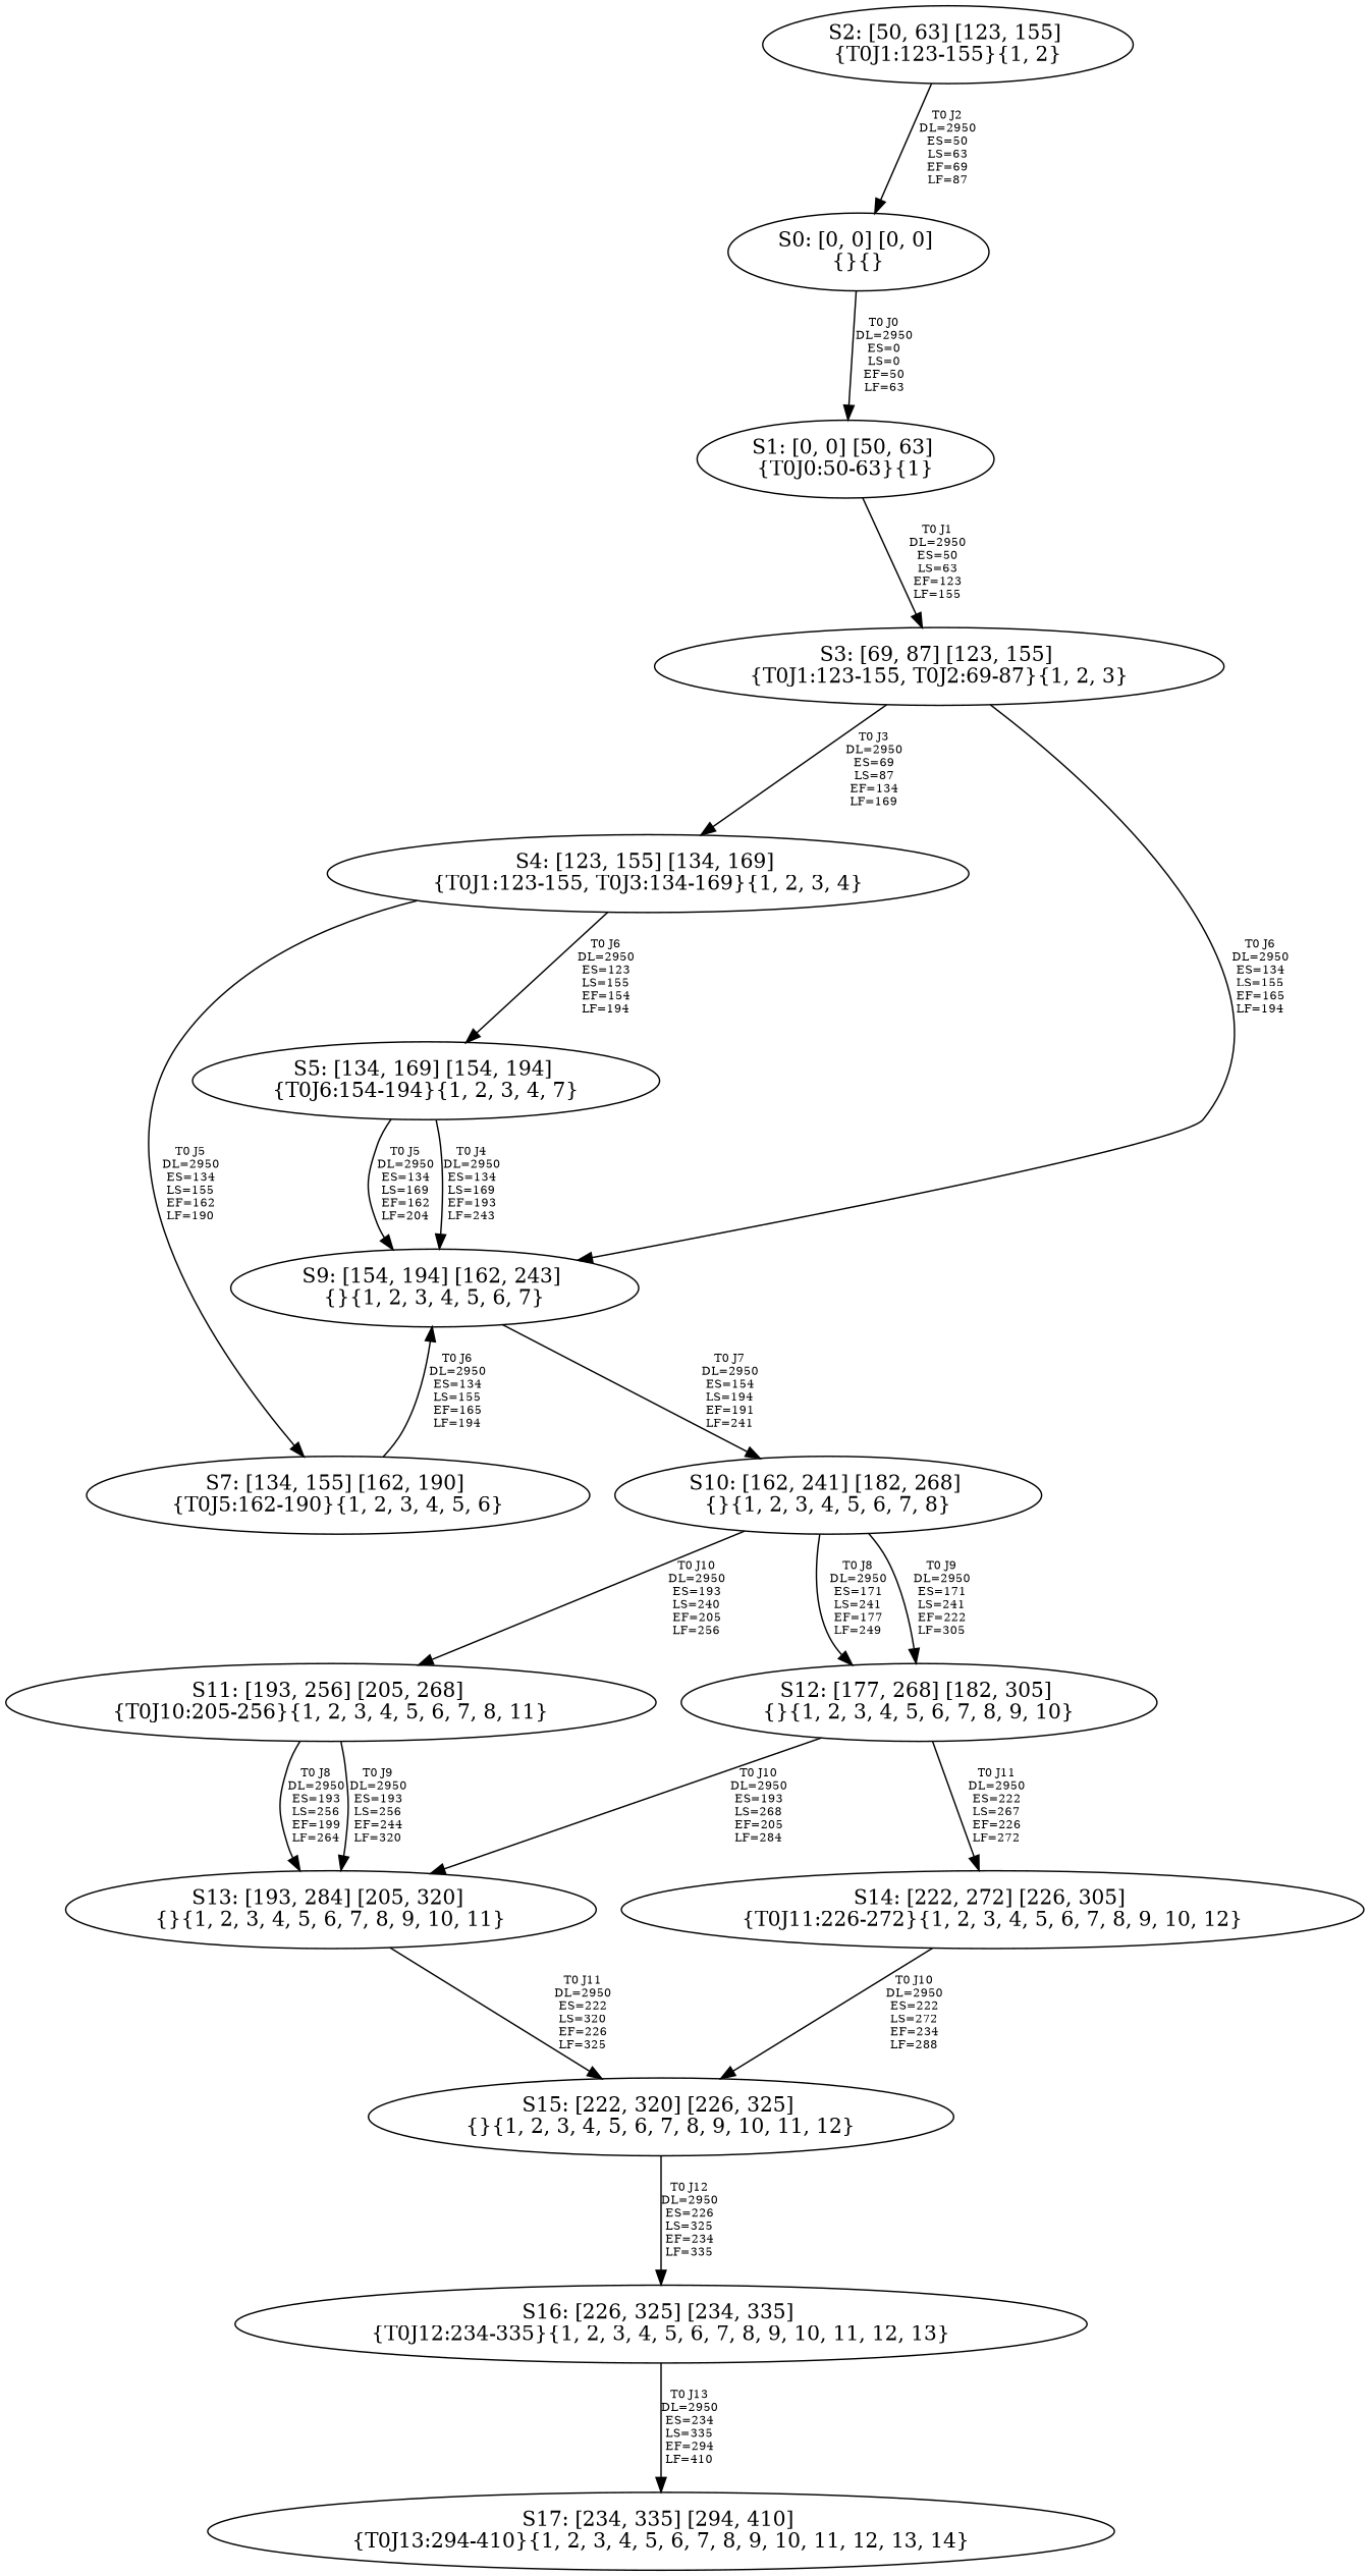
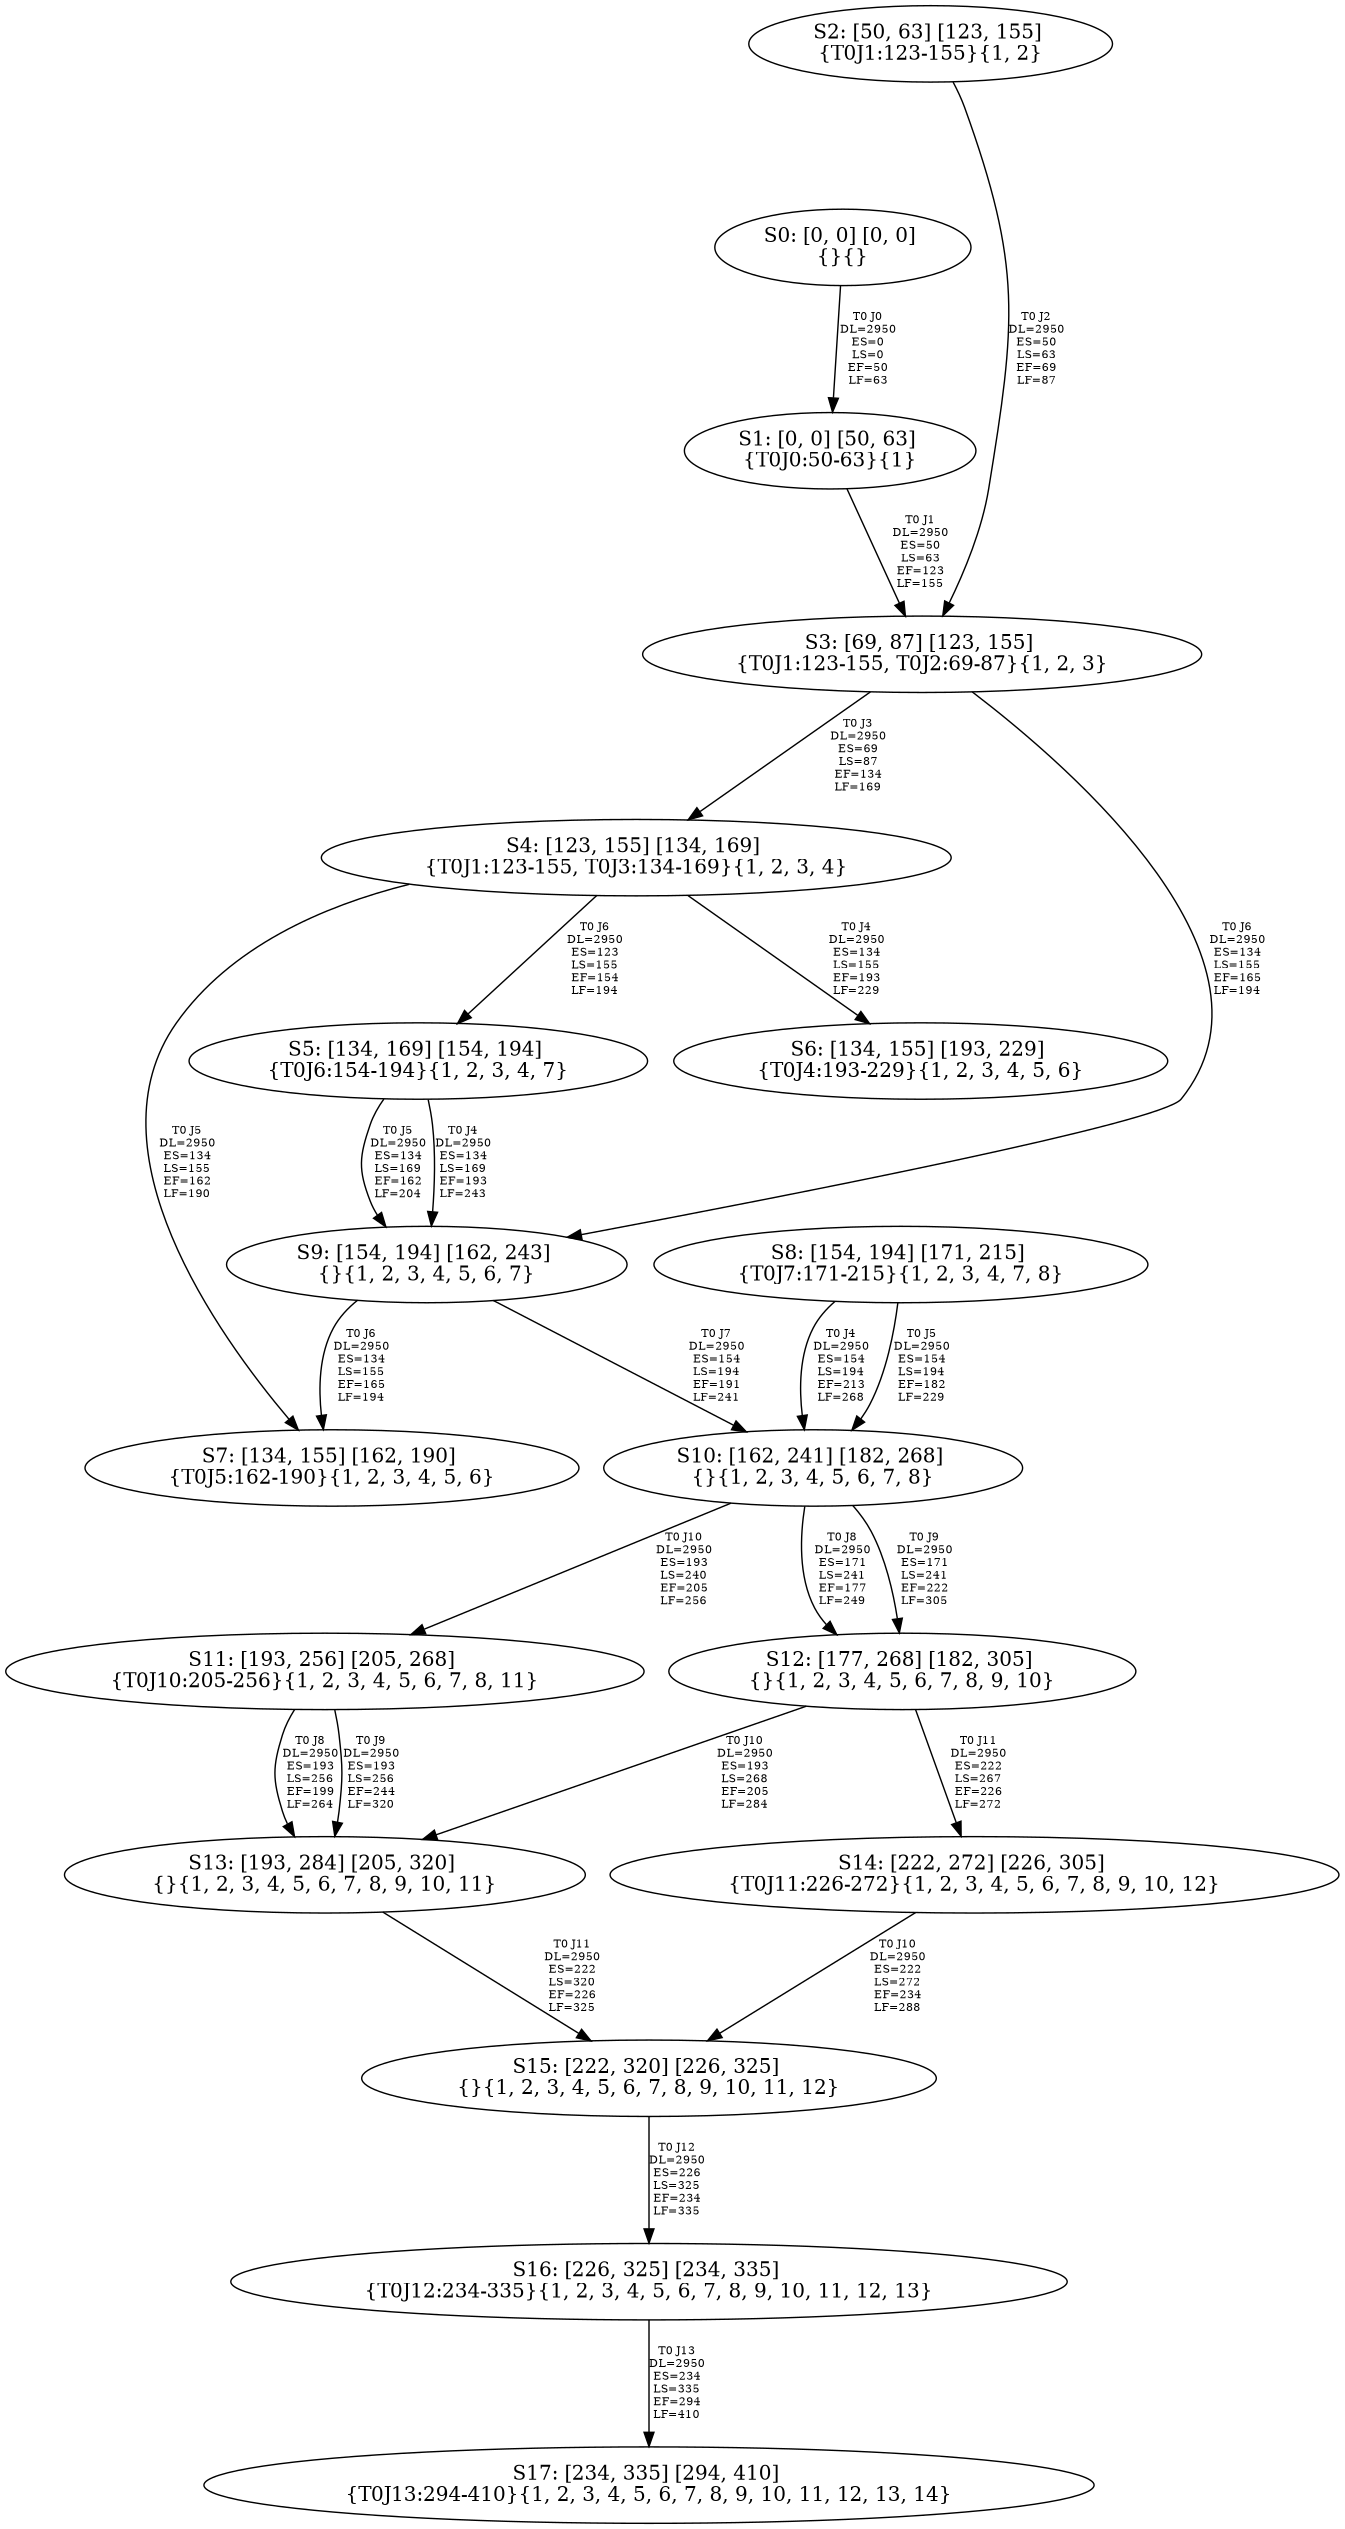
  digraph {
    edge [fontsize=8]
    n1 [label="S0: [0, 0] [0, 0] \n{}{}"]
    n2 [label="S1: [0, 0] [50, 63] \n{T0J0:50-63}{1}"]
    n3 [label="S3: [69, 87] [123, 155] \n{T0J1:123-155, T0J2:69-87}{1, 2, 3}"]
    n4 [label="S2: [50, 63] [123, 155] \n{T0J1:123-155}{1, 2}"]
    n5 [label="S4: [123, 155] [134, 169] \n{T0J1:123-155, T0J3:134-169}{1, 2, 3, 4}"]
    n6 [label="S9: [154, 194] [162, 243] \n{}{1, 2, 3, 4, 5, 6, 7}"]
    n7 [label="S5: [134, 169] [154, 194] \n{T0J6:154-194}{1, 2, 3, 4, 7}"]
+   n8 [label="S6: [134, 155] [193, 229] \n{T0J4:193-229}{1, 2, 3, 4, 5, 6}"]
    n9 [label="S7: [134, 155] [162, 190] \n{T0J5:162-190}{1, 2, 3, 4, 5, 6}"]
+   n10 [label="S8: [154, 194] [171, 215] \n{T0J7:171-215}{1, 2, 3, 4, 7, 8}"]
    n11 [label="S10: [162, 241] [182, 268] \n{}{1, 2, 3, 4, 5, 6, 7, 8}"]
    n12 [label="S11: [193, 256] [205, 268] \n{T0J10:205-256}{1, 2, 3, 4, 5, 6, 7, 8, 11}"]
    n13 [label="S12: [177, 268] [182, 305] \n{}{1, 2, 3, 4, 5, 6, 7, 8, 9, 10}"]
    n14 [label="S13: [193, 284] [205, 320] \n{}{1, 2, 3, 4, 5, 6, 7, 8, 9, 10, 11}"]
    n15 [label="S14: [222, 272] [226, 305] \n{T0J11:226-272}{1, 2, 3, 4, 5, 6, 7, 8, 9, 10, 12}"]
    n16 [label="S15: [222, 320] [226, 325] \n{}{1, 2, 3, 4, 5, 6, 7, 8, 9, 10, 11, 12}"]
    n17 [label="S16: [226, 325] [234, 335] \n{T0J12:234-335}{1, 2, 3, 4, 5, 6, 7, 8, 9, 10, 11, 12, 13}"]
    n18 [label="S17: [234, 335] [294, 410] \n{T0J13:294-410}{1, 2, 3, 4, 5, 6, 7, 8, 9, 10, 11, 12, 13, 14}"]
    n1 -> n2 [label="T0 J0\nDL=2950\nES=0\nLS=0\nEF=50\nLF=63"]
    n2 -> n3 [label="T0 J1\nDL=2950\nES=50\nLS=63\nEF=123\nLF=155"]
    n3 -> n5 [label="T0 J3\nDL=2950\nES=69\nLS=87\nEF=134\nLF=169"]
    n3 -> n6 [label="T0 J6\nDL=2950\nES=134\nLS=155\nEF=165\nLF=194"]
-   n4 -> n1 [label="T0 J2\nDL=2950\nES=50\nLS=63\nEF=69\nLF=87"]
+   n4 -> n3 [label="T0 J2\nDL=2950\nES=50\nLS=63\nEF=69\nLF=87"]
    n5 -> n7 [label="T0 J6\nDL=2950\nES=123\nLS=155\nEF=154\nLF=194"]
+   n5 -> n8 [label="T0 J4\nDL=2950\nES=134\nLS=155\nEF=193\nLF=229"]
    n5 -> n9 [label="T0 J5\nDL=2950\nES=134\nLS=155\nEF=162\nLF=190"]
    n6 -> n11 [label="T0 J7\nDL=2950\nES=154\nLS=194\nEF=191\nLF=241"]
    n7 -> n6 [label="T0 J4\nDL=2950\nES=134\nLS=169\nEF=193\nLF=243"]
    n7 -> n6 [label="T0 J5\nDL=2950\nES=134\nLS=169\nEF=162\nLF=204"]
-   n9 -> n6 [label="T0 J6\nDL=2950\nES=134\nLS=155\nEF=165\nLF=194"]
+   n6 -> n9 [label="T0 J6\nDL=2950\nES=134\nLS=155\nEF=165\nLF=194"]
+   n10 -> n11 [label="T0 J4\nDL=2950\nES=154\nLS=194\nEF=213\nLF=268"]
+   n10 -> n11 [label="T0 J5\nDL=2950\nES=154\nLS=194\nEF=182\nLF=229"]
    n11 -> n12 [label="T0 J10\nDL=2950\nES=193\nLS=240\nEF=205\nLF=256"]
    n11 -> n13 [label="T0 J8\nDL=2950\nES=171\nLS=241\nEF=177\nLF=249"]
    n11 -> n13 [label="T0 J9\nDL=2950\nES=171\nLS=241\nEF=222\nLF=305"]
    n12 -> n14 [label="T0 J8\nDL=2950\nES=193\nLS=256\nEF=199\nLF=264"]
    n12 -> n14 [label="T0 J9\nDL=2950\nES=193\nLS=256\nEF=244\nLF=320"]
    n13 -> n14 [label="T0 J10\nDL=2950\nES=193\nLS=268\nEF=205\nLF=284"]
    n13 -> n15 [label="T0 J11\nDL=2950\nES=222\nLS=267\nEF=226\nLF=272"]
    n14 -> n16 [label="T0 J11\nDL=2950\nES=222\nLS=320\nEF=226\nLF=325"]
    n15 -> n16 [label="T0 J10\nDL=2950\nES=222\nLS=272\nEF=234\nLF=288"]
    n16 -> n17 [label="T0 J12\nDL=2950\nES=226\nLS=325\nEF=234\nLF=335"]
    n17 -> n18 [label="T0 J13\nDL=2950\nES=234\nLS=335\nEF=294\nLF=410"]
  }
